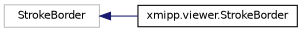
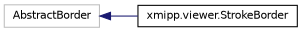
  digraph {
    rankdir=LR
    node [fillcolor=white fontname=Helvetica fontsize=10 shape=record style=filled]
-   n1 [color=grey75 height=0.2 label=StrokeBorder width=0.4]
+   n1 [color=grey75 height=0.2 label=AbstractBorder width=0.4]
    n2 [color=black height=0.2 label="xmipp.viewer.StrokeBorder" width=0.4]
    n1 -> n2 [color=midnightblue dir=back fontname=Helvetica fontsize=10 labelfontname=Helvetica labelfontsize=10 style=solid]
  }
